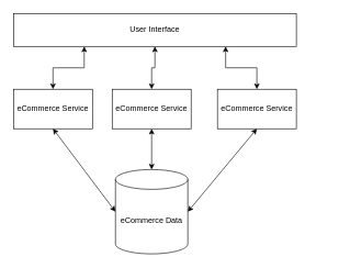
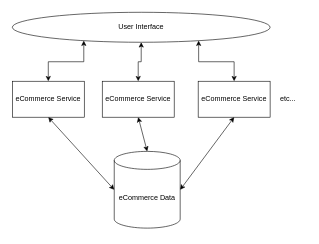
  <mxCell id="0" />
  <mxCell id="1" parent="0" />
  <mxCell id="2" value="&lt;span&gt;eCommerce Service&lt;/span&gt;" style="rounded=0;whiteSpace=wrap;html=1;" vertex="1" parent="1"><mxGeometry x="170" y="135" width="120" height="60" as="geometry" /></mxCell>
  <mxCell id="3" value="eCommerce Service" style="rounded=0;whiteSpace=wrap;html=1;" vertex="1" parent="1"><mxGeometry x="20" y="135" width="120" height="60" as="geometry" /></mxCell>
  <mxCell id="4" value="&lt;span&gt;eCommerce Service&lt;/span&gt;" style="rounded=0;whiteSpace=wrap;html=1;" vertex="1" parent="1"><mxGeometry x="330" y="135" width="120" height="60" as="geometry" /></mxCell>
- <mxCell id="6" value="eCommerce Data" style="shape=cylinder3;whiteSpace=wrap;html=1;boundedLbl=1;backgroundOutline=1;size=15;" vertex="1" parent="1"><mxGeometry x="175" y="257" width="110" height="128" as="geometry" /></mxCell>
+ <mxCell id="5" value="etc..." style="text;html=1;strokeColor=none;fillColor=none;align=center;verticalAlign=middle;whiteSpace=wrap;rounded=0;" vertex="1" parent="1"><mxGeometry x="450" y="150" width="60" height="30" as="geometry" /></mxCell>
+ <mxCell id="6" value="eCommerce Data" style="shape=cylinder3;whiteSpace=wrap;html=1;boundedLbl=1;backgroundOutline=1;size=15;" vertex="1" parent="1"><mxGeometry x="190" y="252" width="110" height="128" as="geometry" /></mxCell>
  <mxCell id="7" value="" style="endArrow=classic;startArrow=classic;html=1;rounded=0;exitX=1;exitY=0.5;exitDx=0;exitDy=0;exitPerimeter=0;entryX=0.5;entryY=1;entryDx=0;entryDy=0;" edge="1" parent="1" source="6" target="4"><mxGeometry width="50" height="50" relative="1" as="geometry"><mxPoint x="410" y="405" as="sourcePoint" /><mxPoint x="460" y="355" as="targetPoint" /></mxGeometry></mxCell>
  <mxCell id="8" value="" style="endArrow=classic;startArrow=classic;html=1;rounded=0;exitX=0;exitY=0.5;exitDx=0;exitDy=0;exitPerimeter=0;entryX=0.5;entryY=1;entryDx=0;entryDy=0;" edge="1" parent="1" source="6" target="3"><mxGeometry width="50" height="50" relative="1" as="geometry"><mxPoint x="-30" y="451" as="sourcePoint" /><mxPoint x="65" y="325" as="targetPoint" /></mxGeometry></mxCell>
  <mxCell id="9" value="" style="endArrow=classic;startArrow=classic;html=1;rounded=0;entryX=0.5;entryY=1;entryDx=0;entryDy=0;exitX=0.5;exitY=0;exitDx=0;exitDy=0;exitPerimeter=0;" edge="1" parent="1" source="6" target="2"><mxGeometry width="50" height="50" relative="1" as="geometry"><mxPoint x="410" y="405" as="sourcePoint" /><mxPoint x="460" y="355" as="targetPoint" /></mxGeometry></mxCell>
  <mxCell id="10" style="edgeStyle=orthogonalEdgeStyle;rounded=0;orthogonalLoop=1;jettySize=auto;html=1;exitX=0.5;exitY=1;exitDx=0;exitDy=0;entryX=0.5;entryY=0;entryDx=0;entryDy=0;startArrow=classic;startFill=1;" edge="1" parent="1" source="13" target="2"><mxGeometry relative="1" as="geometry" /></mxCell>
  <mxCell id="11" style="edgeStyle=orthogonalEdgeStyle;rounded=0;orthogonalLoop=1;jettySize=auto;html=1;exitX=0.25;exitY=1;exitDx=0;exitDy=0;entryX=0.5;entryY=0;entryDx=0;entryDy=0;startArrow=classic;startFill=1;" edge="1" parent="1" source="13" target="3"><mxGeometry relative="1" as="geometry" /></mxCell>
  <mxCell id="12" style="edgeStyle=orthogonalEdgeStyle;rounded=0;orthogonalLoop=1;jettySize=auto;html=1;exitX=0.75;exitY=1;exitDx=0;exitDy=0;startArrow=classic;startFill=1;" edge="1" parent="1" source="13" target="4"><mxGeometry relative="1" as="geometry" /></mxCell>
- <mxCell id="13" value="User Interface" style="rounded=0;whiteSpace=wrap;html=1;" vertex="1" parent="1"><mxGeometry x="20" y="20" width="430" height="50" as="geometry" /></mxCell>
+ <mxCell id="13" value="User Interface" style="ellipse;whiteSpace=wrap;html=1;" vertex="1" parent="1"><mxGeometry x="20" y="20" width="430" height="50" as="geometry" /></mxCell>
